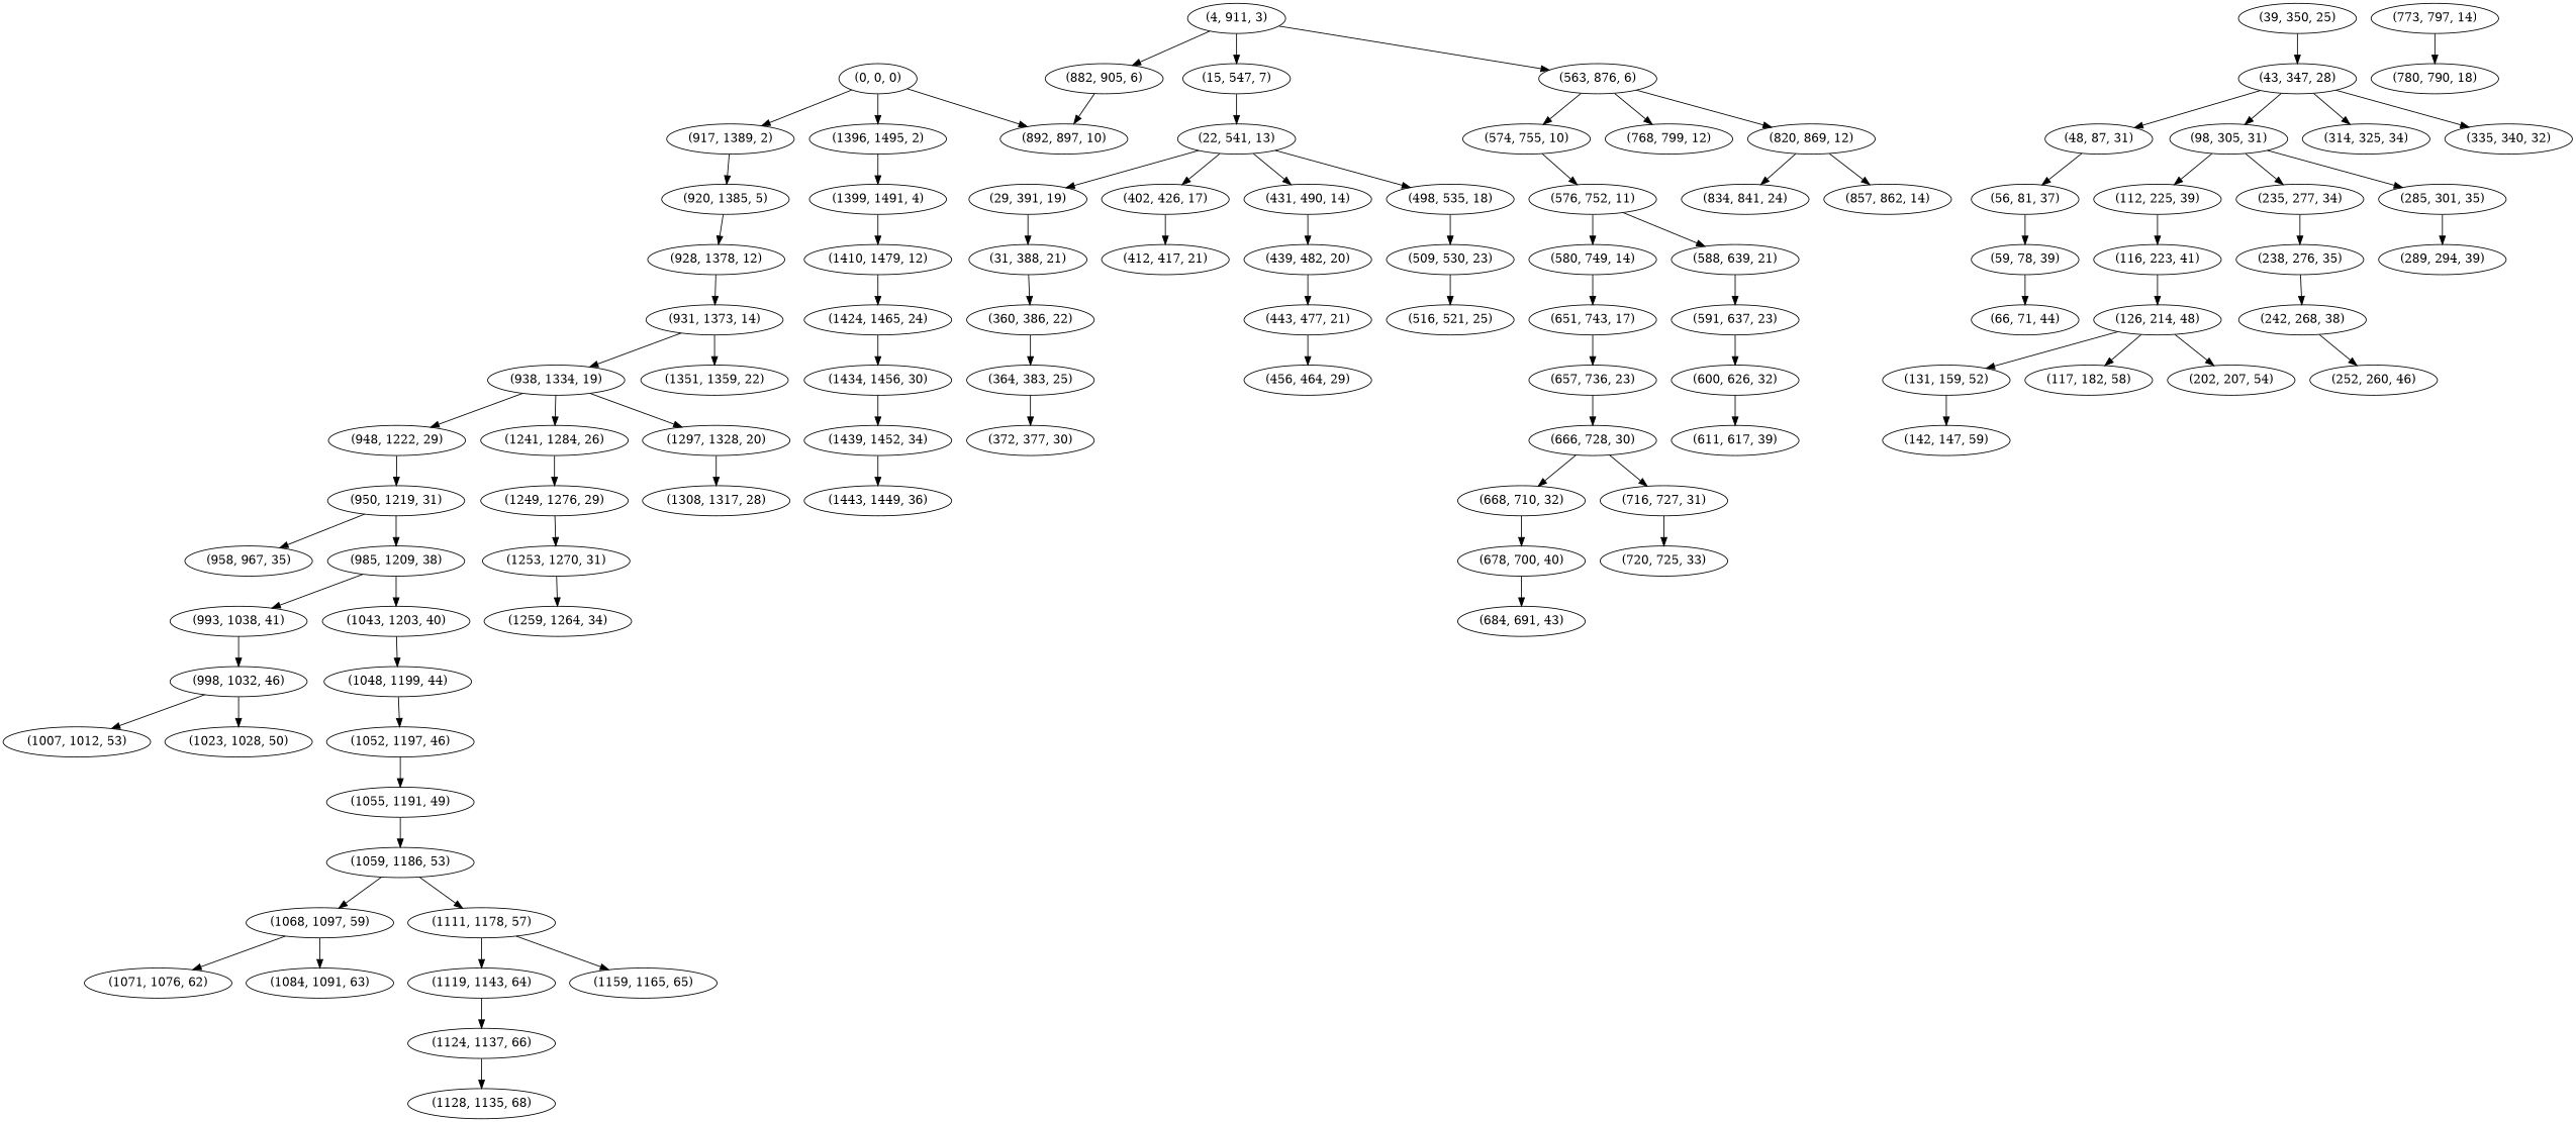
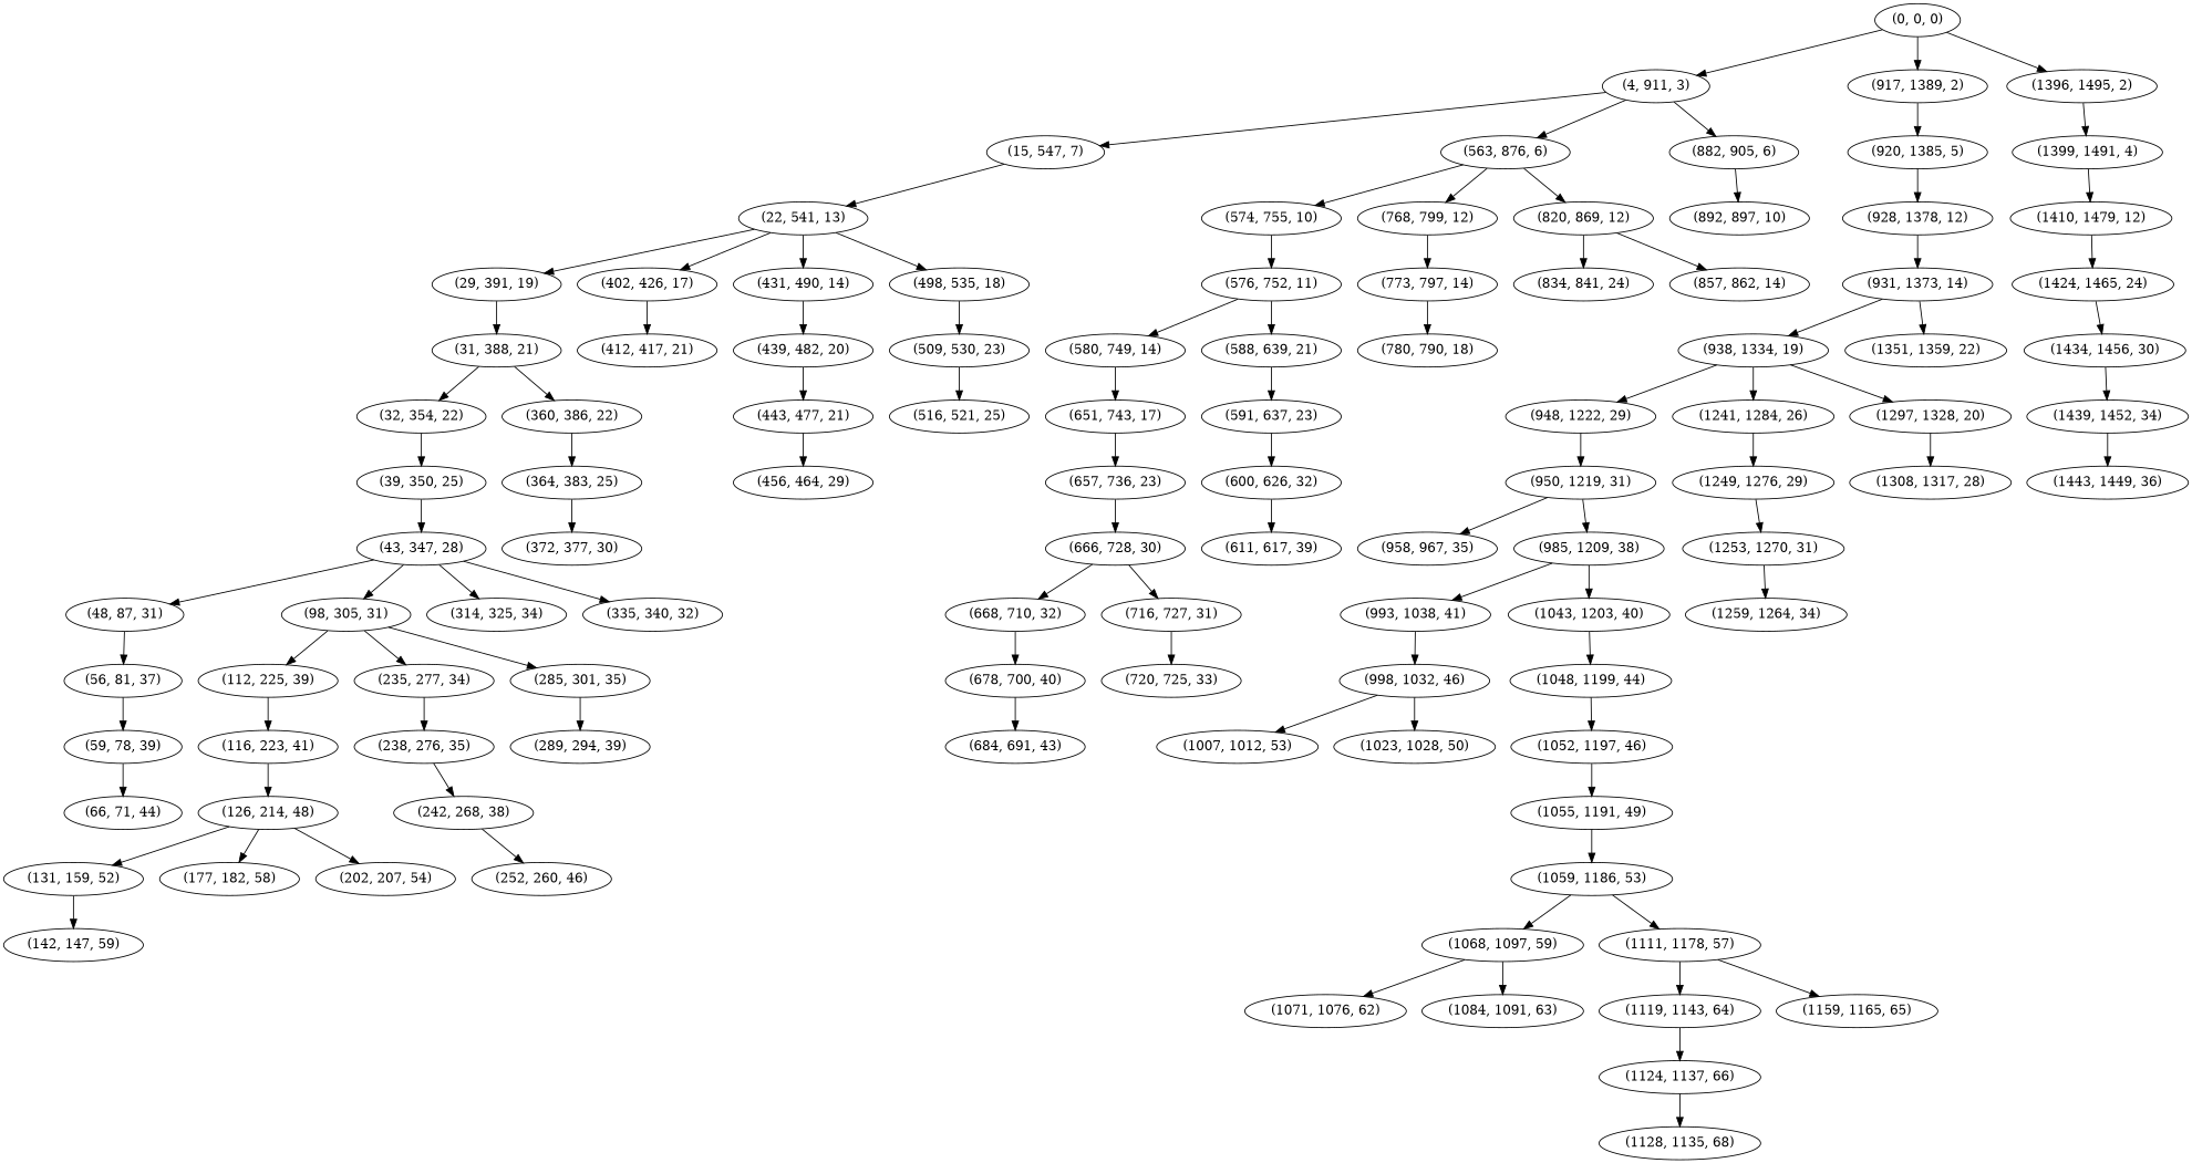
  digraph {
    "(0, 0, 0)"
    "(4, 911, 3)"
    "(917, 1389, 2)"
    "(1396, 1495, 2)"
    "(15, 547, 7)"
    "(563, 876, 6)"
    "(882, 905, 6)"
    "(920, 1385, 5)"
    "(1399, 1491, 4)"
    "(22, 541, 13)"
    "(574, 755, 10)"
    "(768, 799, 12)"
    "(820, 869, 12)"
    "(892, 897, 10)"
    "(29, 391, 19)"
    "(402, 426, 17)"
    "(431, 490, 14)"
    "(498, 535, 18)"
    "(31, 388, 21)"
    "(412, 417, 21)"
    "(439, 482, 20)"
    "(509, 530, 23)"
+   "(32, 354, 22)"
    "(360, 386, 22)"
    "(39, 350, 25)"
    "(364, 383, 25)"
    "(43, 347, 28)"
    "(48, 87, 31)"
    "(98, 305, 31)"
    "(314, 325, 34)"
    "(335, 340, 32)"
    "(56, 81, 37)"
    "(112, 225, 39)"
    "(235, 277, 34)"
    "(285, 301, 35)"
    "(59, 78, 39)"
    "(66, 71, 44)"
    "(116, 223, 41)"
    "(238, 276, 35)"
    "(289, 294, 39)"
    "(126, 214, 48)"
    "(131, 159, 52)"
-   "(177, 182, 58)" [label="(117, 182, 58)"]
+   "(177, 182, 58)"
    "(202, 207, 54)"
    "(142, 147, 59)"
    "(242, 268, 38)"
    "(252, 260, 46)"
    "(372, 377, 30)"
    "(443, 477, 21)"
    "(456, 464, 29)"
    "(516, 521, 25)"
    "(576, 752, 11)"
    "(773, 797, 14)"
    "(834, 841, 24)"
    "(857, 862, 14)"
    "(580, 749, 14)"
    "(588, 639, 21)"
    "(651, 743, 17)"
    "(591, 637, 23)"
    "(657, 736, 23)"
    "(600, 626, 32)"
    "(611, 617, 39)"
    "(666, 728, 30)"
    "(668, 710, 32)"
    "(716, 727, 31)"
    "(678, 700, 40)"
    "(720, 725, 33)"
    "(684, 691, 43)"
    "(780, 790, 18)"
    "(928, 1378, 12)"
    "(931, 1373, 14)"
    "(938, 1334, 19)"
    "(1351, 1359, 22)"
    "(948, 1222, 29)"
    "(1241, 1284, 26)"
    "(1297, 1328, 20)"
    "(950, 1219, 31)"
    "(1249, 1276, 29)"
    "(1308, 1317, 28)"
    "(958, 967, 35)"
    "(985, 1209, 38)"
    "(993, 1038, 41)"
    "(1043, 1203, 40)"
    "(998, 1032, 46)"
    "(1048, 1199, 44)"
    "(1007, 1012, 53)"
    "(1023, 1028, 50)"
    "(1052, 1197, 46)"
    "(1055, 1191, 49)"
    "(1059, 1186, 53)"
    "(1068, 1097, 59)"
    "(1111, 1178, 57)"
    "(1071, 1076, 62)"
    "(1084, 1091, 63)"
    "(1119, 1143, 64)"
    "(1159, 1165, 65)"
    "(1124, 1137, 66)"
    "(1128, 1135, 68)"
    "(1253, 1270, 31)"
    "(1259, 1264, 34)"
    "(1410, 1479, 12)"
    "(1424, 1465, 24)"
    "(1434, 1456, 30)"
    "(1439, 1452, 34)"
    "(1443, 1449, 36)"
-   "(0, 0, 0)" -> "(892, 897, 10)"
+   "(0, 0, 0)" -> "(4, 911, 3)"
    "(0, 0, 0)" -> "(917, 1389, 2)"
    "(0, 0, 0)" -> "(1396, 1495, 2)"
    "(4, 911, 3)" -> "(15, 547, 7)"
    "(4, 911, 3)" -> "(563, 876, 6)"
    "(4, 911, 3)" -> "(882, 905, 6)"
    "(917, 1389, 2)" -> "(920, 1385, 5)"
    "(1396, 1495, 2)" -> "(1399, 1491, 4)"
    "(15, 547, 7)" -> "(22, 541, 13)"
    "(563, 876, 6)" -> "(574, 755, 10)"
    "(563, 876, 6)" -> "(768, 799, 12)"
    "(563, 876, 6)" -> "(820, 869, 12)"
    "(882, 905, 6)" -> "(892, 897, 10)"
    "(920, 1385, 5)" -> "(928, 1378, 12)"
    "(1399, 1491, 4)" -> "(1410, 1479, 12)"
    "(22, 541, 13)" -> "(29, 391, 19)"
    "(22, 541, 13)" -> "(402, 426, 17)"
    "(22, 541, 13)" -> "(431, 490, 14)"
    "(22, 541, 13)" -> "(498, 535, 18)"
    "(574, 755, 10)" -> "(576, 752, 11)"
+   "(768, 799, 12)" -> "(773, 797, 14)"
    "(820, 869, 12)" -> "(834, 841, 24)"
    "(820, 869, 12)" -> "(857, 862, 14)"
    "(29, 391, 19)" -> "(31, 388, 21)"
    "(402, 426, 17)" -> "(412, 417, 21)"
    "(431, 490, 14)" -> "(439, 482, 20)"
    "(498, 535, 18)" -> "(509, 530, 23)"
+   "(31, 388, 21)" -> "(32, 354, 22)"
    "(31, 388, 21)" -> "(360, 386, 22)"
    "(439, 482, 20)" -> "(443, 477, 21)"
    "(509, 530, 23)" -> "(516, 521, 25)"
+   "(32, 354, 22)" -> "(39, 350, 25)"
    "(360, 386, 22)" -> "(364, 383, 25)"
    "(39, 350, 25)" -> "(43, 347, 28)"
    "(364, 383, 25)" -> "(372, 377, 30)"
    "(43, 347, 28)" -> "(48, 87, 31)"
    "(43, 347, 28)" -> "(98, 305, 31)"
    "(43, 347, 28)" -> "(314, 325, 34)"
    "(43, 347, 28)" -> "(335, 340, 32)"
    "(48, 87, 31)" -> "(56, 81, 37)"
    "(98, 305, 31)" -> "(112, 225, 39)"
    "(98, 305, 31)" -> "(235, 277, 34)"
    "(98, 305, 31)" -> "(285, 301, 35)"
    "(56, 81, 37)" -> "(59, 78, 39)"
    "(112, 225, 39)" -> "(116, 223, 41)"
    "(235, 277, 34)" -> "(238, 276, 35)"
    "(285, 301, 35)" -> "(289, 294, 39)"
    "(59, 78, 39)" -> "(66, 71, 44)"
    "(116, 223, 41)" -> "(126, 214, 48)"
    "(238, 276, 35)" -> "(242, 268, 38)"
    "(126, 214, 48)" -> "(131, 159, 52)"
    "(126, 214, 48)" -> "(177, 182, 58)"
    "(126, 214, 48)" -> "(202, 207, 54)"
    "(131, 159, 52)" -> "(142, 147, 59)"
    "(242, 268, 38)" -> "(252, 260, 46)"
    "(443, 477, 21)" -> "(456, 464, 29)"
    "(576, 752, 11)" -> "(580, 749, 14)"
    "(576, 752, 11)" -> "(588, 639, 21)"
    "(773, 797, 14)" -> "(780, 790, 18)"
    "(580, 749, 14)" -> "(651, 743, 17)"
    "(588, 639, 21)" -> "(591, 637, 23)"
    "(651, 743, 17)" -> "(657, 736, 23)"
    "(591, 637, 23)" -> "(600, 626, 32)"
    "(657, 736, 23)" -> "(666, 728, 30)"
    "(600, 626, 32)" -> "(611, 617, 39)"
    "(666, 728, 30)" -> "(668, 710, 32)"
    "(666, 728, 30)" -> "(716, 727, 31)"
    "(668, 710, 32)" -> "(678, 700, 40)"
    "(716, 727, 31)" -> "(720, 725, 33)"
    "(678, 700, 40)" -> "(684, 691, 43)"
    "(928, 1378, 12)" -> "(931, 1373, 14)"
    "(931, 1373, 14)" -> "(938, 1334, 19)"
    "(931, 1373, 14)" -> "(1351, 1359, 22)"
    "(938, 1334, 19)" -> "(948, 1222, 29)"
    "(938, 1334, 19)" -> "(1241, 1284, 26)"
    "(938, 1334, 19)" -> "(1297, 1328, 20)"
    "(948, 1222, 29)" -> "(950, 1219, 31)"
    "(1241, 1284, 26)" -> "(1249, 1276, 29)"
    "(1297, 1328, 20)" -> "(1308, 1317, 28)"
    "(950, 1219, 31)" -> "(958, 967, 35)"
    "(950, 1219, 31)" -> "(985, 1209, 38)"
    "(1249, 1276, 29)" -> "(1253, 1270, 31)"
    "(985, 1209, 38)" -> "(993, 1038, 41)"
    "(985, 1209, 38)" -> "(1043, 1203, 40)"
    "(993, 1038, 41)" -> "(998, 1032, 46)"
    "(1043, 1203, 40)" -> "(1048, 1199, 44)"
    "(998, 1032, 46)" -> "(1007, 1012, 53)"
    "(998, 1032, 46)" -> "(1023, 1028, 50)"
    "(1048, 1199, 44)" -> "(1052, 1197, 46)"
    "(1052, 1197, 46)" -> "(1055, 1191, 49)"
    "(1055, 1191, 49)" -> "(1059, 1186, 53)"
    "(1059, 1186, 53)" -> "(1068, 1097, 59)"
    "(1059, 1186, 53)" -> "(1111, 1178, 57)"
    "(1068, 1097, 59)" -> "(1071, 1076, 62)"
    "(1068, 1097, 59)" -> "(1084, 1091, 63)"
    "(1111, 1178, 57)" -> "(1119, 1143, 64)"
    "(1111, 1178, 57)" -> "(1159, 1165, 65)"
    "(1119, 1143, 64)" -> "(1124, 1137, 66)"
    "(1124, 1137, 66)" -> "(1128, 1135, 68)"
    "(1253, 1270, 31)" -> "(1259, 1264, 34)"
    "(1410, 1479, 12)" -> "(1424, 1465, 24)"
    "(1424, 1465, 24)" -> "(1434, 1456, 30)"
    "(1434, 1456, 30)" -> "(1439, 1452, 34)"
    "(1439, 1452, 34)" -> "(1443, 1449, 36)"
  }
